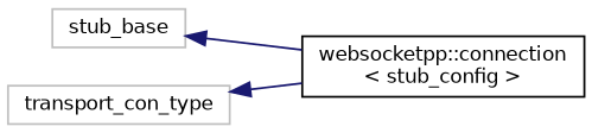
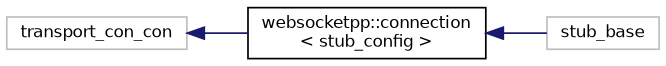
  digraph {
    rankdir=LR
    node [color=grey75 fillcolor=white fontname=Helvetica fontsize=10 shape=record style=filled]
    edge [color=midnightblue dir=back fontname=Helvetica fontsize=10 labelfontname=Helvetica labelfontsize=10 style=solid]
    n1 [height=0.2 label=stub_base width=0.4]
    n2 [color=black height=0.2 label="websocketpp::connection\l\< stub_config \>" width=0.4]
-   n3 [height=0.2 label=transport_con_type width=0.4]
-   n1 -> n2
+   n3 [height=0.2 label=transport_con_con width=0.4]
+   n2 -> n1
    n3 -> n2
  }
